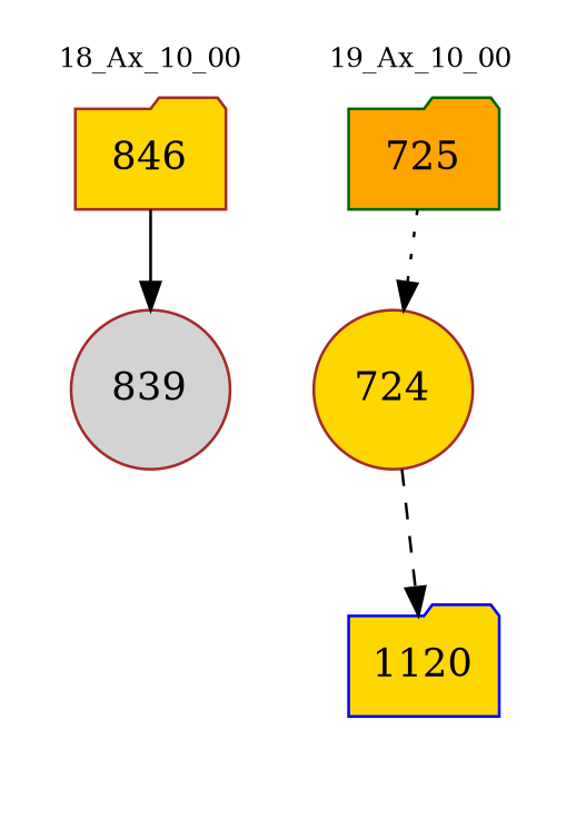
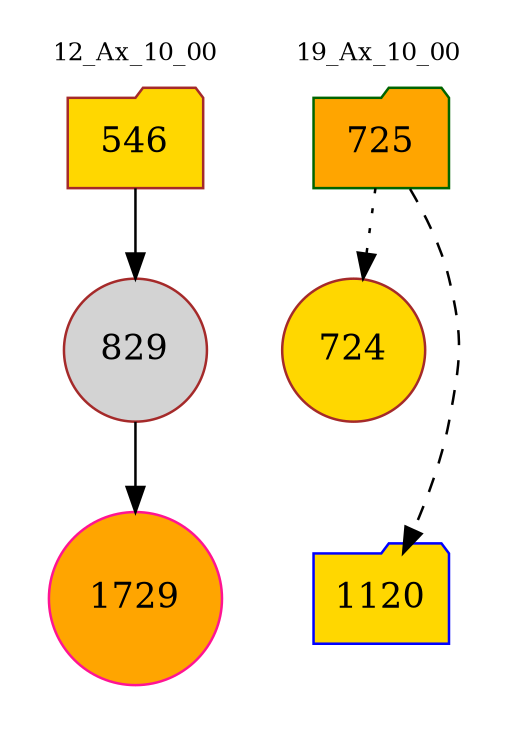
  digraph {
    node [color=brown fillcolor=gold shape=folder style=filled]
    edge [color=black style=solid]
-   n1 [label=846]
-   n2 [fillcolor=lightgrey label=839 shape=circle]
+   n1 [label=546]
+   n2 [fillcolor=lightgrey label=829 shape=circle]
+   n3 [color=deeppink fillcolor=orange label=1729 shape=circle]
    n4 [color=darkgreen fillcolor=orange label=725]
    n5 [label=724 shape=circle]
    n6 [color=blue label=1120]
    subgraph cluster_1 {
      color=white
      fontsize=10
-     label="18_Ax_10_00"
+     label="12_Ax_10_00"
      n1
      n2
+     n3
    }
    subgraph cluster_2 {
      color=white
      fontsize=10
      label="19_Ax_10_00"
      n4
      n5
      n6
    }
    n1 -> n2
+   n2 -> n3
    n4 -> n5 [style=dotted]
-   n5 -> n6 [style=dashed]
+   n4 -> n6 [style=dashed]
  }
